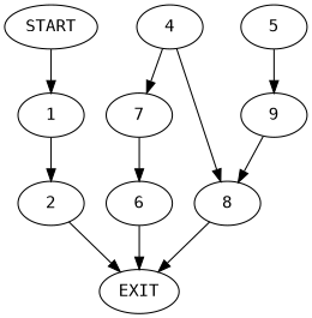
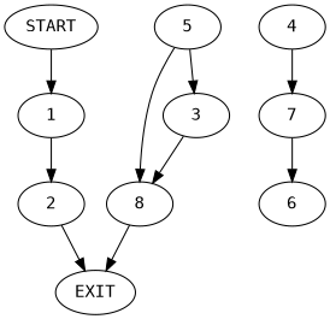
  digraph {
    fontname="DejaVu Sans Mono"
    node [fontname="DejaVu Sans Mono"]
    edge [fontname="DejaVu Sans Mono"]
    n1 [label=START]
    1
    2
    n4 [label=EXIT]
    4
    7
    5
    8
-   9
+   9 [label=3]
    6
    n1 -> 1
    1 -> 2
    2 -> n4
    4 -> 7
    7 -> 6
-   4 -> 8
+   5 -> 8
    5 -> 9
    8 -> n4
    9 -> 8
-   6 -> n4
  }
